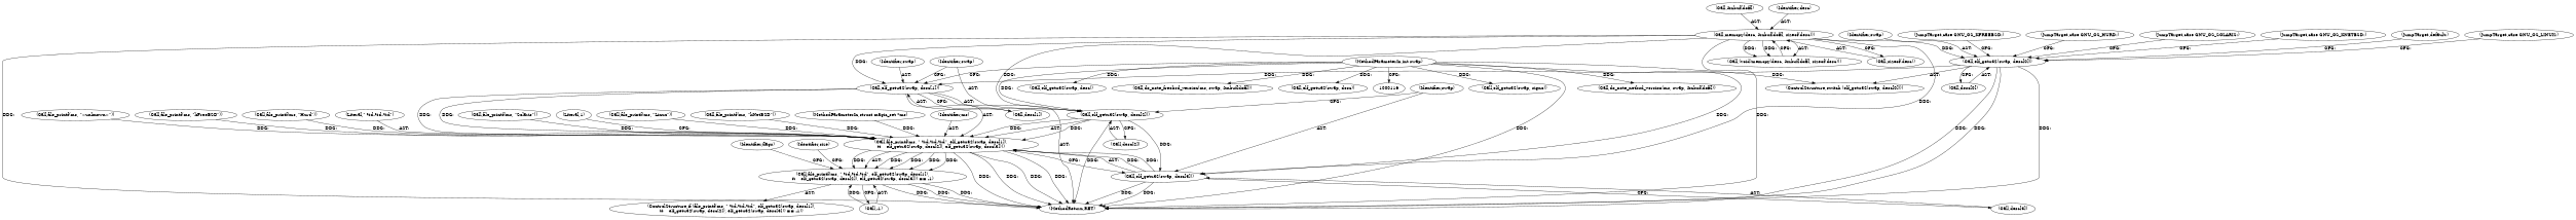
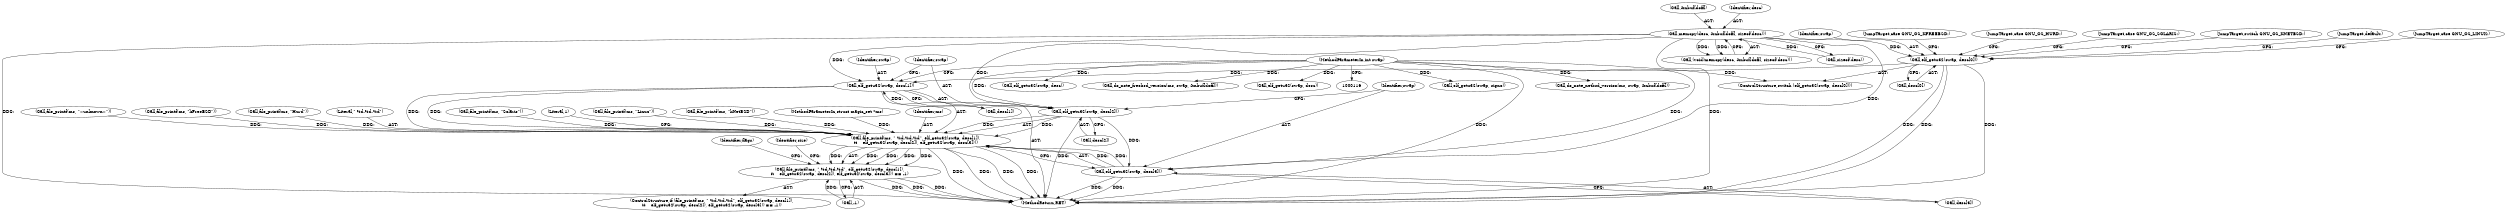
  digraph {
    n1 [label="(Call,elf_getu32(swap, desc[2]))"]
    n2 [label="(Call,file_printf(ms, \" %d.%d.%d\", elf_getu32(swap, desc[1]),\n\t\t    elf_getu32(swap, desc[2]), elf_getu32(swap, desc[3])))"]
    n3 [label="(Call,elf_getu32(swap, desc[3]))"]
    n4 [label="(Call,desc[2])"]
    n5 [label="(MethodReturn,RET)"]
    n6 [label="(Call,file_printf(ms, \" %d.%d.%d\", elf_getu32(swap, desc[1]),\n\t\t    elf_getu32(swap, desc[2]), elf_getu32(swap, desc[3])) == -1)"]
    n7 [label="(Call,desc[3])"]
    n8 [label="(Call,elf_getu32(swap, desc[1]))"]
    n9 [label="(Call,desc[1])"]
    n10 [label="(Call,elf_getu32(swap, desc[0]))"]
    n11 [label="(Call,desc[0])"]
    n12 [label="(ControlStructure,switch (elf_getu32(swap, desc[0])))"]
    n13 [label="(MethodParameterIn,int swap)"]
    n14 [label="(Call,elf_getu32(swap, signo))"]
    n15 [label="(Call,do_note_netbsd_version(ms, swap, &nbuf[doff]))"]
    n16 [label="(Call,elf_getu32(swap, desc))"]
    n17 [label="(Call,do_note_freebsd_version(ms, swap, &nbuf[doff]))"]
    n18 [label="(Call,elf_getu32(swap, desc))"]
    1000116
    n20 [label="(Call,memcpy(desc, &nbuf[doff], sizeof(desc)))"]
    n21 [label="(Call,(void)memcpy(desc, &nbuf[doff], sizeof(desc)))"]
    n22 [label="(Call,sizeof(desc))"]
    n23 [label="(ControlStructure,if (file_printf(ms, \" %d.%d.%d\", elf_getu32(swap, desc[1]),\n\t\t    elf_getu32(swap, desc[2]), elf_getu32(swap, desc[3])) == -1))"]
    n24 [label="(Call,-1)"]
    n25 [label="(Call,&nbuf[doff])"]
    n26 [label="(MethodParameterIn,struct magic_set *ms)"]
    n27 [label="(Identifier,ms)"]
    n28 [label="(Call,file_printf(ms, \"<unknown>\"))"]
    n29 [label="(Call,file_printf(ms, \"kFreeBSD\"))"]
    n30 [label="(Call,file_printf(ms, \"Hurd\"))"]
    n31 [label="(Identifier,swap)"]
    n32 [label="(Literal,\" %d.%d.%d\")"]
    n33 [label="(JumpTarget,case GNU_OS_SOLARIS:)"]
    n34 [label="(Identifier,size)"]
    n35 [label="(Call,file_printf(ms, \"Solaris\"))"]
    n36 [label="(Literal,1)"]
    n37 [label="(Identifier,swap)"]
-   n38 [label="(JumpTarget,case GNU_OS_KNETBSD:)"]
+   n38 [label="(JumpTarget,switch GNU_OS_KNETBSD:)"]
    n39 [label="(JumpTarget,default:)"]
    n40 [label="(JumpTarget,case GNU_OS_LINUX:)"]
    n41 [label="(Identifier,swap)"]
    n42 [label="(Identifier,swap)"]
    n43 [label="(Call,file_printf(ms, \"Linux\"))"]
    n44 [label="(JumpTarget,case GNU_OS_KFREEBSD:)"]
    n45 [label="(Call,file_printf(ms, \"kNetBSD\"))"]
    n46 [label="(Identifier,flags)"]
    n47 [label="(JumpTarget,case GNU_OS_HURD:)"]
    n48 [label="(Identifier,desc)"]
    n1 -> n2 [label="AST: "]
    n1 -> n2 [label="DDG: "]
    n1 -> n2 [label="DDG: "]
    n1 -> n3 [label="DDG: "]
    n1 -> n4 [label="CFG: "]
    n1 -> n5 [label="DDG: "]
    n2 -> n3 [label="CFG: "]
    n2 -> n5 [label="DDG: "]
    n2 -> n5 [label="DDG: "]
    n2 -> n5 [label="DDG: "]
    n2 -> n5 [label="DDG: "]
    n2 -> n6 [label="AST: "]
    n2 -> n6 [label="DDG: "]
    n2 -> n6 [label="DDG: "]
    n2 -> n6 [label="DDG: "]
    n2 -> n6 [label="DDG: "]
    n2 -> n6 [label="DDG: "]
    n3 -> n2 [label="AST: "]
    n3 -> n2 [label="DDG: "]
    n3 -> n2 [label="DDG: "]
    n3 -> n5 [label="DDG: "]
    n3 -> n5 [label="DDG: "]
    n3 -> n7 [label="CFG: "]
    n4 -> n1 [label="AST: "]
    n6 -> n5 [label="DDG: "]
    n6 -> n5 [label="DDG: "]
    n6 -> n5 [label="DDG: "]
    n6 -> n23 [label="AST: "]
    n6 -> n24 [label="CFG: "]
    n7 -> n3 [label="AST: "]
    n8 -> n1 [label="AST: "]
    n8 -> n2 [label="AST: "]
    n8 -> n2 [label="DDG: "]
    n8 -> n2 [label="DDG: "]
    n8 -> n5 [label="AST: "]
    n8 -> n9 [label="CFG: "]
-   n9 -> n8 [label="AST: "]
+   n9 -> n8 [label="DDG: "]
    n10 -> n5 [label="DDG: "]
    n10 -> n5 [label="DDG: "]
    n10 -> n5 [label="DDG: "]
    n10 -> n8 [label="DDG: "]
    n10 -> n11 [label="CFG: "]
    n10 -> n12 [label="AST: "]
    n11 -> n10 [label="AST: "]
    n13 -> n1 [label="DDG: "]
    n13 -> n3 [label="DDG: "]
    n13 -> n5 [label="DDG: "]
    n13 -> n8 [label="CFG: "]
    n13 -> n12 [label="DDG: "]
    n13 -> n14 [label="DDG: "]
    n13 -> n15 [label="DDG: "]
    n13 -> n16 [label="DDG: "]
    n13 -> n17 [label="DDG: "]
    n13 -> n18 [label="DDG: "]
    n13 -> 1000116 [label="CFG: "]
    n20 -> n1 [label="DDG: "]
    n20 -> n3 [label="DDG: "]
    n20 -> n5 [label="DDG: "]
    n20 -> n5 [label="DDG: "]
    n20 -> n8 [label="DDG: "]
    n20 -> n10 [label="DDG: "]
    n20 -> n21 [label="AST: "]
    n20 -> n21 [label="DDG: "]
    n20 -> n21 [label="DDG: "]
    n20 -> n22 [label="CFG: "]
    n21 -> n20 [label="CFG: "]
-   n22 -> n20 [label="AST: "]
+   n22 -> n20 [label="DDG: "]
    n24 -> n6 [label="AST: "]
    n24 -> n6 [label="DDG: "]
    n25 -> n20 [label="AST: "]
    n26 -> n2 [label="DDG: "]
    n27 -> n2 [label="AST: "]
    n28 -> n2 [label="DDG: "]
    n29 -> n2 [label="DDG: "]
    n30 -> n2 [label="DDG: "]
    n31 -> n8 [label="AST: "]
    n32 -> n2 [label="AST: "]
    n33 -> n10 [label="CFG: "]
    n34 -> n6 [label="CFG: "]
    n35 -> n2 [label="DDG: "]
    n36 -> n2 [label="CFG: "]
    n37 -> n1 [label="CFG: "]
    n37 -> n3 [label="AST: "]
    n38 -> n10 [label="CFG: "]
    n39 -> n10 [label="CFG: "]
    n40 -> n10 [label="CFG: "]
    n41 -> n1 [label="AST: "]
    n41 -> n8 [label="CFG: "]
    n42 -> n10 [label="AST: "]
    n43 -> n2 [label="DDG: "]
    n44 -> n10 [label="CFG: "]
    n45 -> n2 [label="DDG: "]
    n46 -> n6 [label="CFG: "]
    n47 -> n10 [label="CFG: "]
    n48 -> n20 [label="AST: "]
  }
